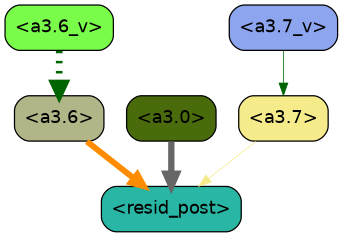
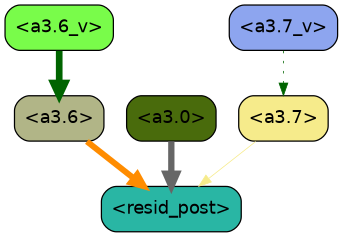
  strict digraph {
    splines=true
    node [color=black fontname=Helvetica shape=box style="filled, rounded"]
    edge [color=darkgreen penwidth=0.6 style=bold]
    "<a3.7>" [fillcolor="#f6eb8b"]
    "<resid_post>" [fillcolor="#29b6a4"]
    "<a3.6>" [fillcolor="#b1b587"]
    "<a3.0>" [fillcolor="#496b0c"]
    "<a3.7_v>" [fillcolor="#8da5ef"]
    "<a3.6_v>" [fillcolor="#79fc4a"]
    "<a3.7>" -> "<resid_post>" [color="#f6eb8b" style=""]
    "<a3.6>" -> "<resid_post>" [color=darkorange penwidth=4.749041676521301]
    "<a3.0>" -> "<resid_post>" [color=gray40 penwidth=5.004215121269226]
-   "<a3.7_v>" -> "<a3.7>"
-   "<a3.6_v>" -> "<a3.6>" [penwidth=5.297133803367615 style=dotted]
+   "<a3.7_v>" -> "<a3.7>" [style=dotted]
+   "<a3.6_v>" -> "<a3.6>" [penwidth=5.297133803367615]
  }
